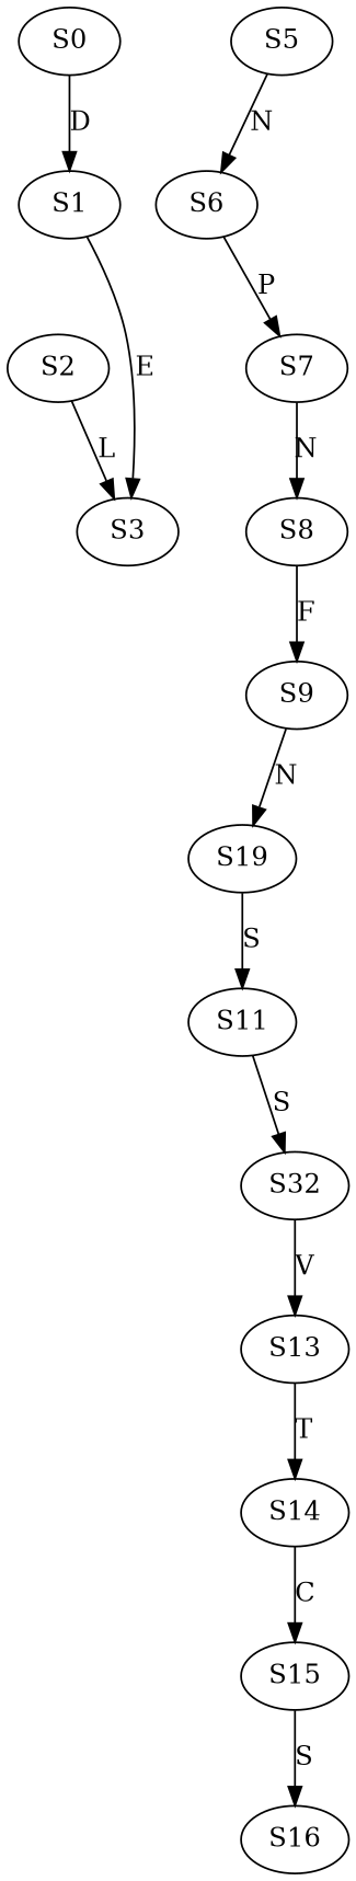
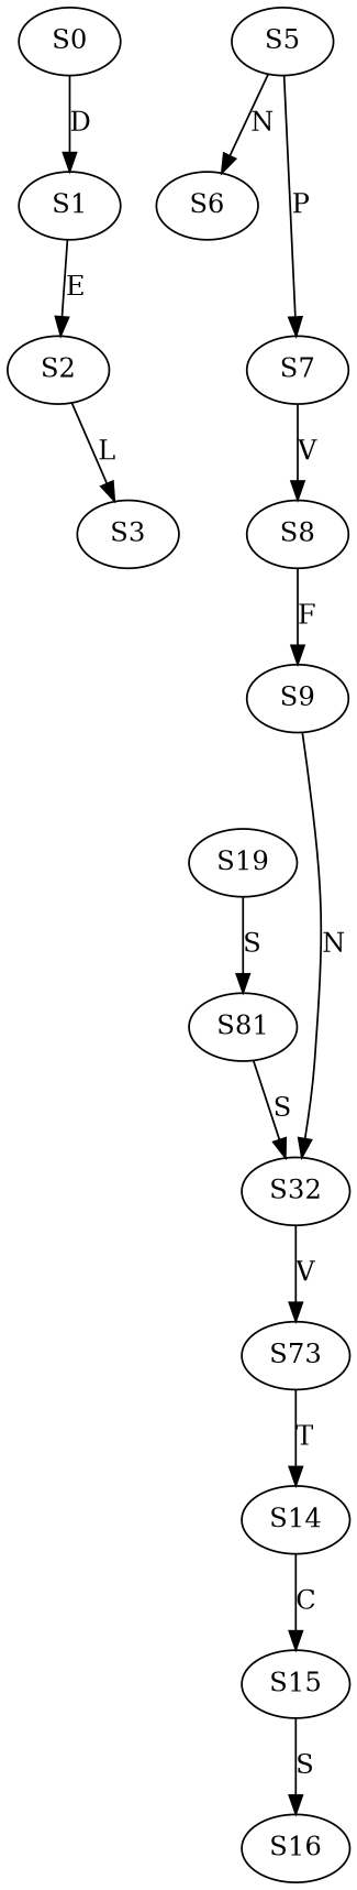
  strict digraph {
    S0
    S1
    S2
    S3
    S5
    S6
    S7
    S8
    S9
    n10 [label=S19]
-   S11
+   S11 [label=S81]
    n12 [label=S32]
-   S13
+   S13 [label=S73]
    S14
    S15
    S16
    S0 -> S1 [label=D]
-   S1 -> S3 [label=E]
+   S1 -> S2 [label=E]
    S2 -> S3 [label=L]
    S5 -> S6 [label=N]
-   S6 -> S7 [label=P]
-   S7 -> S8 [label=N]
+   S5 -> S7 [label=P]
+   S7 -> S8 [label=V]
    S8 -> S9 [label=F]
-   S9 -> n10 [label=N]
+   S9 -> n12 [label=N]
    n10 -> S11 [label=S]
    S11 -> n12 [label=S]
    n12 -> S13 [label=V]
    S13 -> S14 [label=T]
    S14 -> S15 [label=C]
    S15 -> S16 [label=S]
  }
